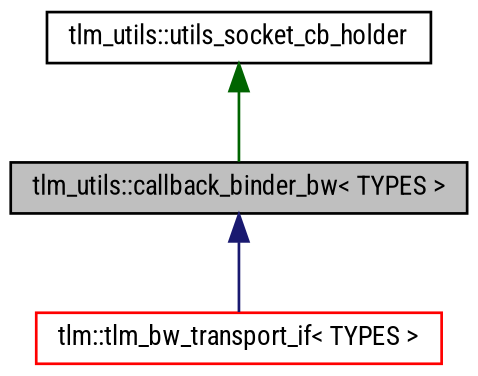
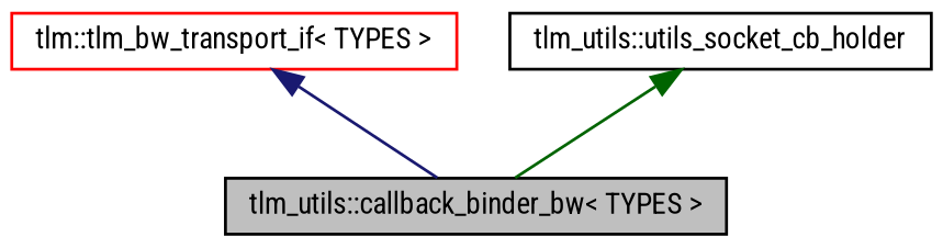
  digraph {
    fontname="Roboto Condensed"
    node [color=black fillcolor=white fontname="Roboto Condensed" fontsize=10 shape=record style=filled]
    edge [dir=back fontname="Roboto Condensed" fontsize=10 labelfontname=FreeSans labelfontsize=10 style=solid]
    n1 [fillcolor=grey75 fontcolor=black height=0.2 label="tlm_utils::callback_binder_bw\< TYPES \>" width=0.4]
    n2 [color=red height=0.2 label="tlm::tlm_bw_transport_if\< TYPES \>" width=0.4]
    n3 [height=0.2 label="tlm_utils::utils_socket_cb_holder" width=0.4]
-   n1 -> n2 [color=midnightblue]
+   n2 -> n1 [color=midnightblue]
    n3 -> n1 [color=darkgreen]
  }
